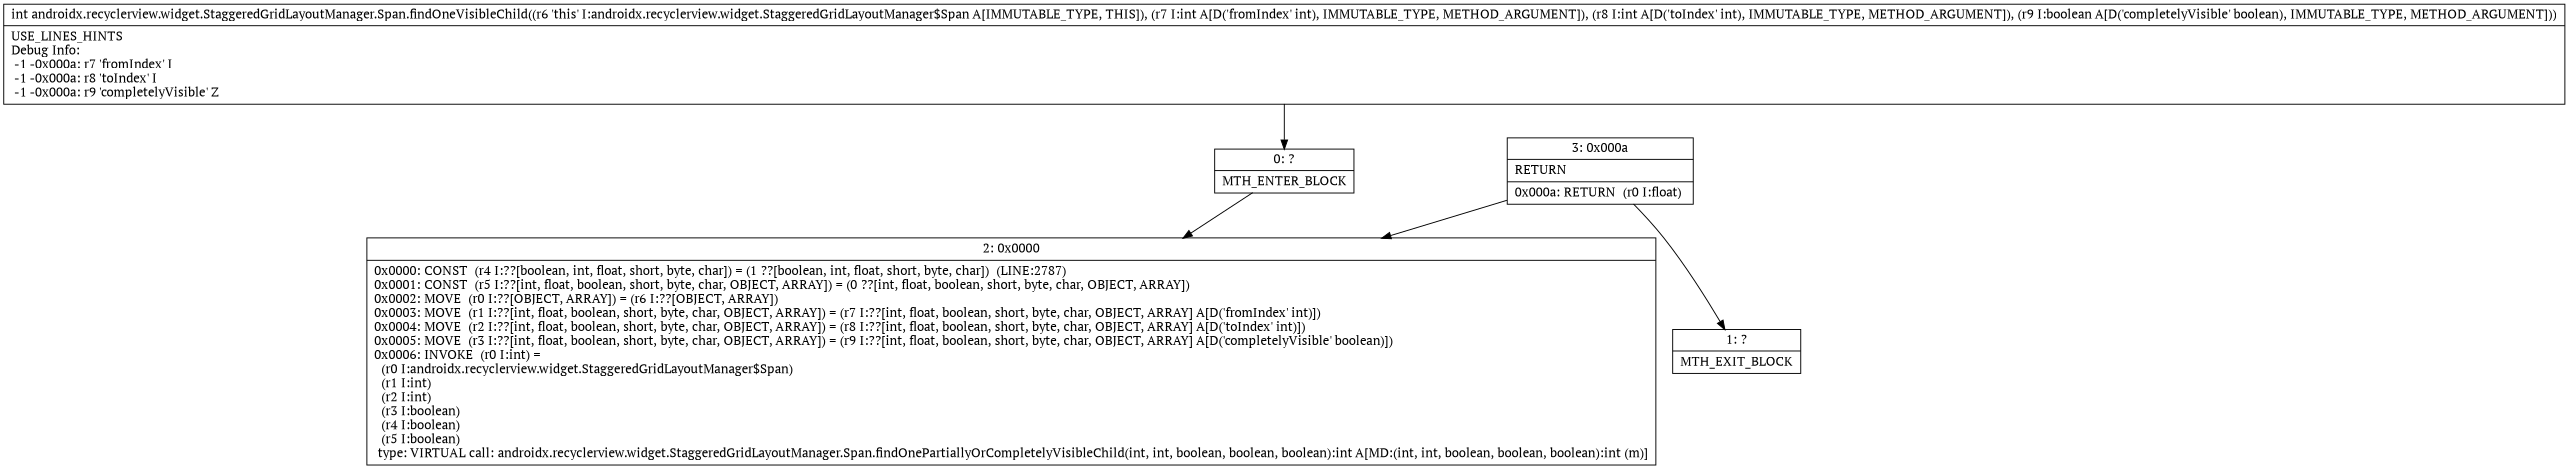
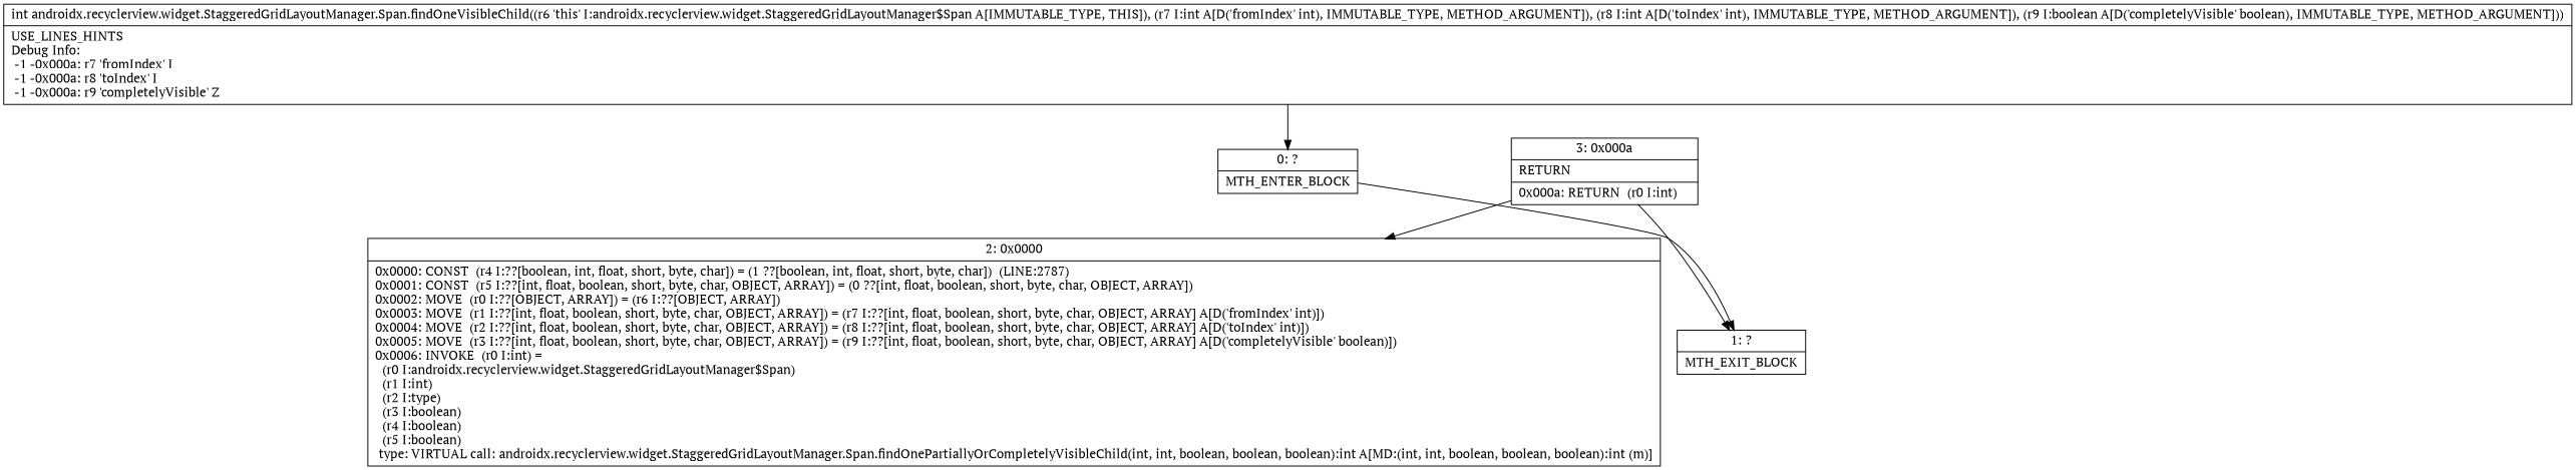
  digraph {
    fontname="PT Serif"
    node [fontname="PT Serif" shape=record]
    edge [fontname="PT Serif"]
    n1 [label="{0\:\ ?|MTH_ENTER_BLOCK\l}"]
-   n2 [label="{2\:\ 0x0000|0x0000: CONST  (r4 I:??[boolean, int, float, short, byte, char]) = (1 ??[boolean, int, float, short, byte, char])  (LINE:2787)\l0x0001: CONST  (r5 I:??[int, float, boolean, short, byte, char, OBJECT, ARRAY]) = (0 ??[int, float, boolean, short, byte, char, OBJECT, ARRAY]) \l0x0002: MOVE  (r0 I:??[OBJECT, ARRAY]) = (r6 I:??[OBJECT, ARRAY]) \l0x0003: MOVE  (r1 I:??[int, float, boolean, short, byte, char, OBJECT, ARRAY]) = (r7 I:??[int, float, boolean, short, byte, char, OBJECT, ARRAY] A[D('fromIndex' int)]) \l0x0004: MOVE  (r2 I:??[int, float, boolean, short, byte, char, OBJECT, ARRAY]) = (r8 I:??[int, float, boolean, short, byte, char, OBJECT, ARRAY] A[D('toIndex' int)]) \l0x0005: MOVE  (r3 I:??[int, float, boolean, short, byte, char, OBJECT, ARRAY]) = (r9 I:??[int, float, boolean, short, byte, char, OBJECT, ARRAY] A[D('completelyVisible' boolean)]) \l0x0006: INVOKE  (r0 I:int) = \l  (r0 I:androidx.recyclerview.widget.StaggeredGridLayoutManager$Span)\l  (r1 I:int)\l  (r2 I:int)\l  (r3 I:boolean)\l  (r4 I:boolean)\l  (r5 I:boolean)\l type: VIRTUAL call: androidx.recyclerview.widget.StaggeredGridLayoutManager.Span.findOnePartiallyOrCompletelyVisibleChild(int, int, boolean, boolean, boolean):int A[MD:(int, int, boolean, boolean, boolean):int (m)]\l}"]
-   n3 [label="{3\:\ 0x000a|RETURN\l|0x000a: RETURN  (r0 I:float) \l}"]
+   n2 [label="{2\:\ 0x0000|0x0000: CONST  (r4 I:??[boolean, int, float, short, byte, char]) = (1 ??[boolean, int, float, short, byte, char])  (LINE:2787)\l0x0001: CONST  (r5 I:??[int, float, boolean, short, byte, char, OBJECT, ARRAY]) = (0 ??[int, float, boolean, short, byte, char, OBJECT, ARRAY]) \l0x0002: MOVE  (r0 I:??[OBJECT, ARRAY]) = (r6 I:??[OBJECT, ARRAY]) \l0x0003: MOVE  (r1 I:??[int, float, boolean, short, byte, char, OBJECT, ARRAY]) = (r7 I:??[int, float, boolean, short, byte, char, OBJECT, ARRAY] A[D('fromIndex' int)]) \l0x0004: MOVE  (r2 I:??[int, float, boolean, short, byte, char, OBJECT, ARRAY]) = (r8 I:??[int, float, boolean, short, byte, char, OBJECT, ARRAY] A[D('toIndex' int)]) \l0x0005: MOVE  (r3 I:??[int, float, boolean, short, byte, char, OBJECT, ARRAY]) = (r9 I:??[int, float, boolean, short, byte, char, OBJECT, ARRAY] A[D('completelyVisible' boolean)]) \l0x0006: INVOKE  (r0 I:int) = \l  (r0 I:androidx.recyclerview.widget.StaggeredGridLayoutManager$Span)\l  (r1 I:int)\l  (r2 I:type)\l  (r3 I:boolean)\l  (r4 I:boolean)\l  (r5 I:boolean)\l type: VIRTUAL call: androidx.recyclerview.widget.StaggeredGridLayoutManager.Span.findOnePartiallyOrCompletelyVisibleChild(int, int, boolean, boolean, boolean):int A[MD:(int, int, boolean, boolean, boolean):int (m)]\l}"]
+   n3 [label="{3\:\ 0x000a|RETURN\l|0x000a: RETURN  (r0 I:int) \l}"]
    n4 [label="{1\:\ ?|MTH_EXIT_BLOCK\l}"]
    n5 [label="{int androidx.recyclerview.widget.StaggeredGridLayoutManager.Span.findOneVisibleChild((r6 'this' I:androidx.recyclerview.widget.StaggeredGridLayoutManager$Span A[IMMUTABLE_TYPE, THIS]), (r7 I:int A[D('fromIndex' int), IMMUTABLE_TYPE, METHOD_ARGUMENT]), (r8 I:int A[D('toIndex' int), IMMUTABLE_TYPE, METHOD_ARGUMENT]), (r9 I:boolean A[D('completelyVisible' boolean), IMMUTABLE_TYPE, METHOD_ARGUMENT]))  | USE_LINES_HINTS\lDebug Info:\l  \-1 \-0x000a: r7 'fromIndex' I\l  \-1 \-0x000a: r8 'toIndex' I\l  \-1 \-0x000a: r9 'completelyVisible' Z\l}"]
-   n1 -> n2
+   n1 -> n4
    n3 -> n2
    n3 -> n4
    n5 -> n1
  }
